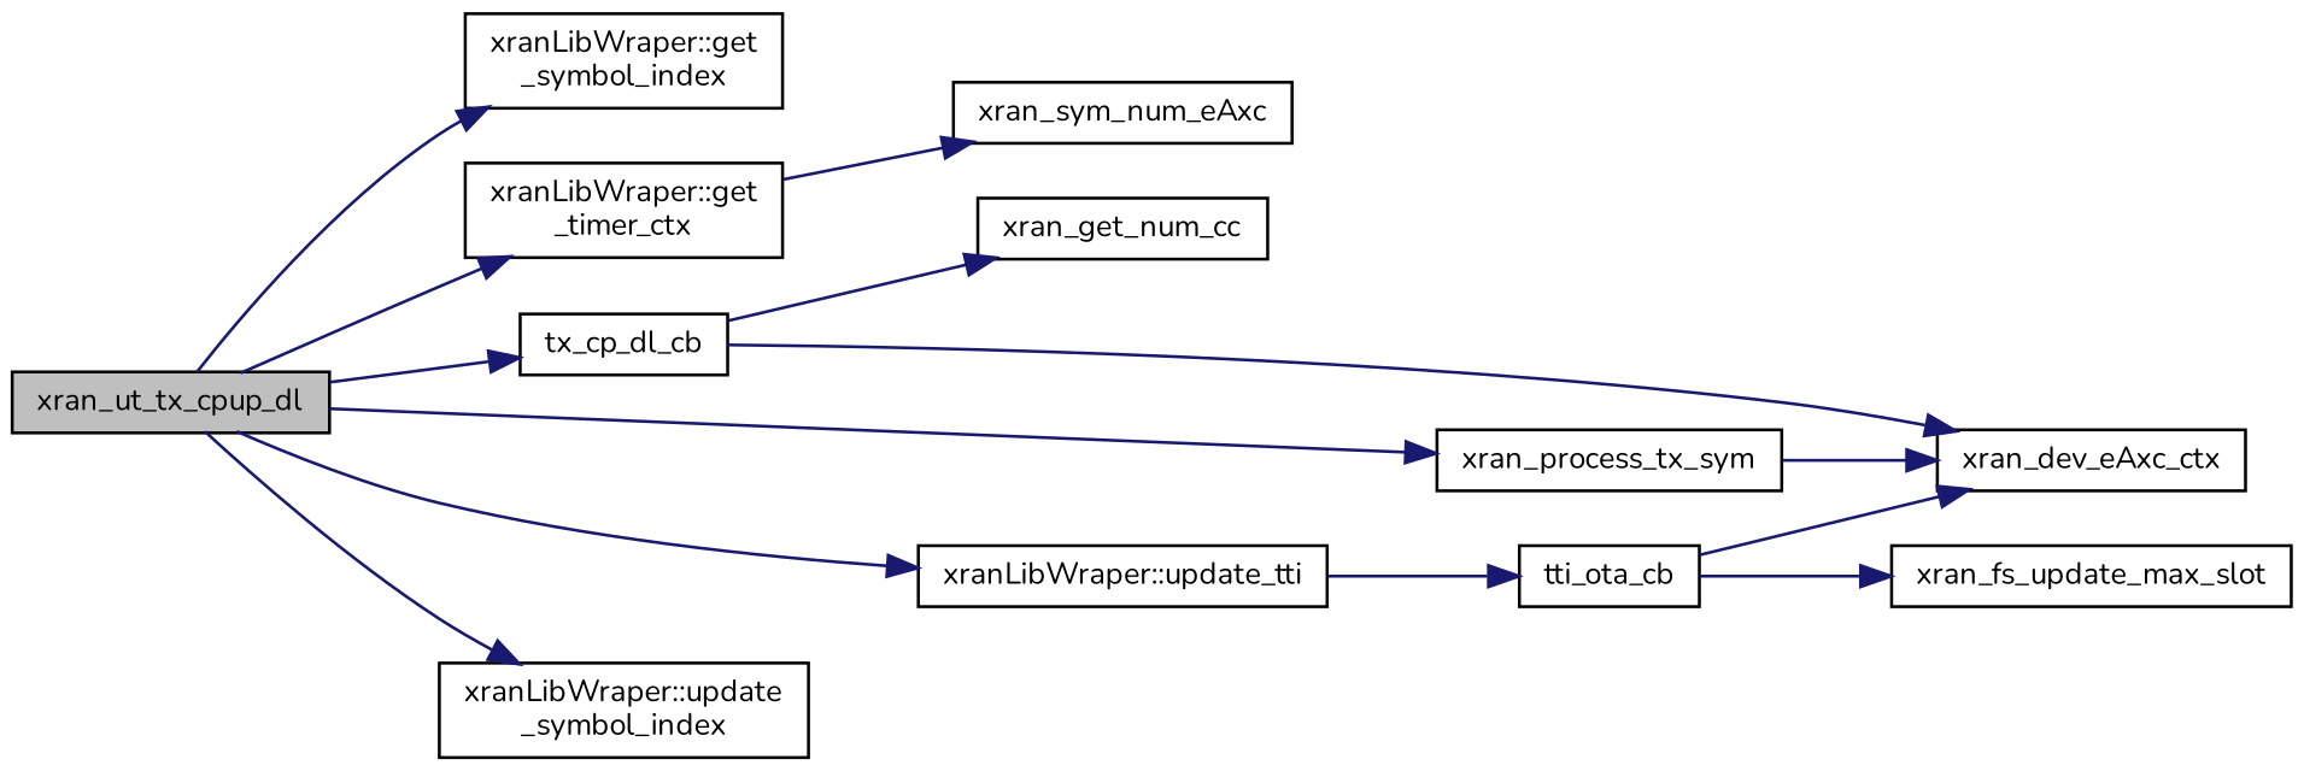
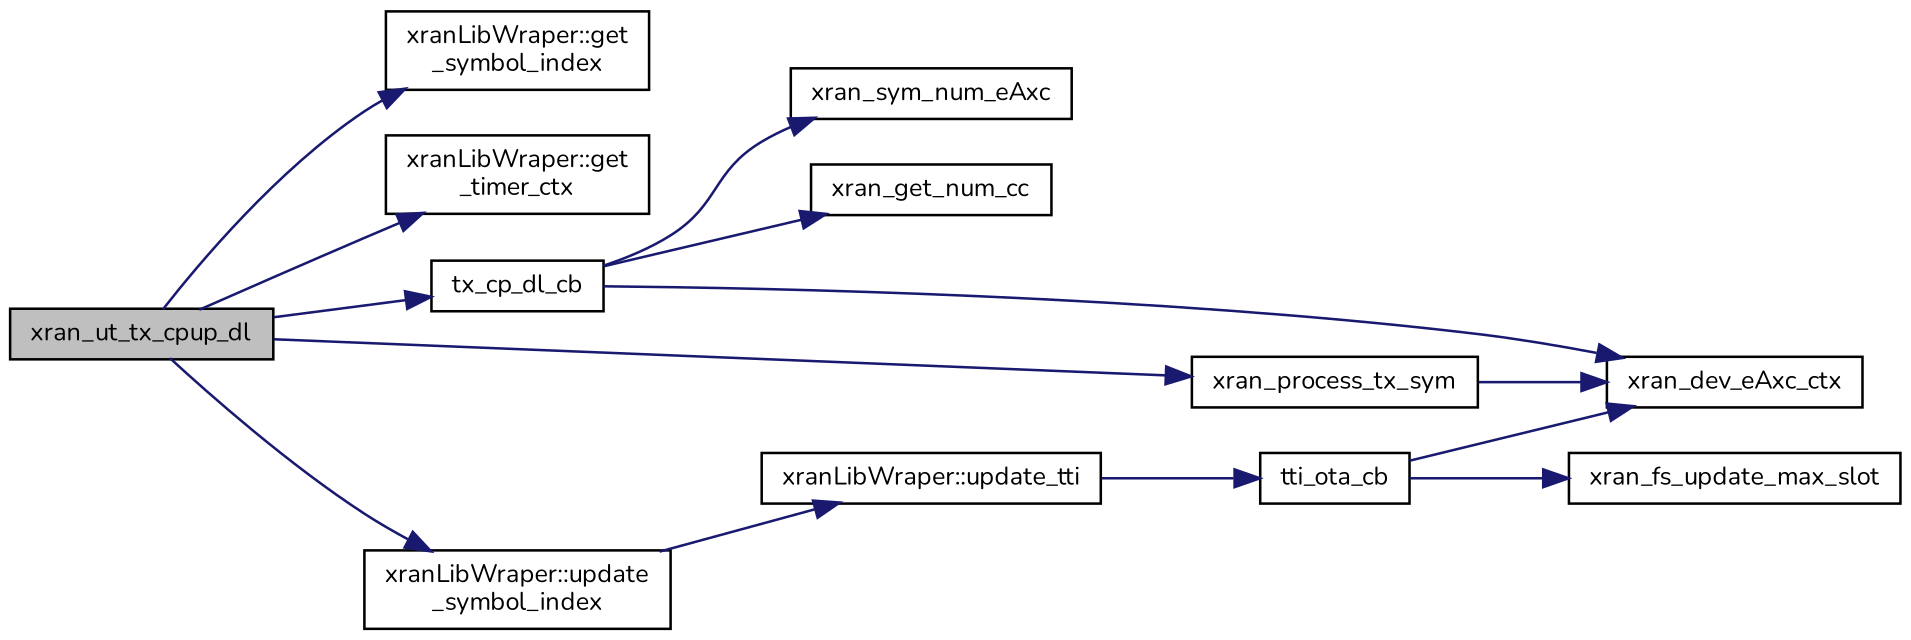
  digraph {
    fontname=Nunito
    rankdir=LR
    node [color=black fillcolor=white fontname=Nunito fontsize=10 shape=record style=filled]
    edge [color=midnightblue fontname=Nunito fontsize=10 labelfontname=Helvetica labelfontsize=10 style=solid]
    n1 [fillcolor=grey75 fontcolor=black height=0.2 label=xran_ut_tx_cpup_dl width=0.4]
    n2 [height=0.2 label="xranLibWraper::get\l_symbol_index" width=0.4]
    n3 [height=0.2 label="xranLibWraper::get\l_timer_ctx" width=0.4]
    n4 [height=0.2 label=tx_cp_dl_cb width=0.4]
    n5 [height=0.2 label="xranLibWraper::update\l_symbol_index" width=0.4]
    n6 [height=0.2 label=xran_process_tx_sym width=0.4]
    n7 [height=0.2 label=xran_dev_eAxc_ctx width=0.4]
    n8 [height=0.2 label=xran_get_num_cc width=0.4]
    n9 [height=0.2 label=xran_sym_num_eAxc width=0.4]
    n10 [height=0.2 label="xranLibWraper::update_tti" width=0.4]
    n11 [height=0.2 label=tti_ota_cb width=0.4]
    n12 [height=0.2 label=xran_fs_update_max_slot width=0.4]
    n1 -> n2
    n1 -> n3
    n1 -> n4
    n1 -> n5
    n1 -> n6
    n4 -> n7
    n4 -> n8
-   n3 -> n9
-   n1 -> n10
+   n4 -> n9
+   n5 -> n10
    n6 -> n7
    n10 -> n11
    n11 -> n7
    n11 -> n12
  }
